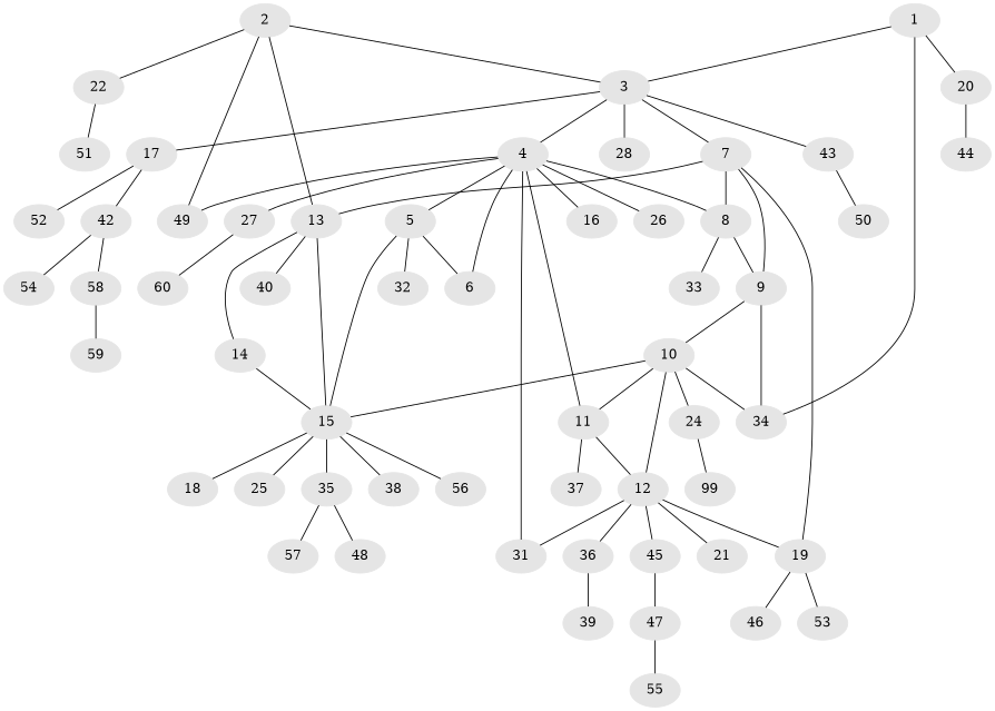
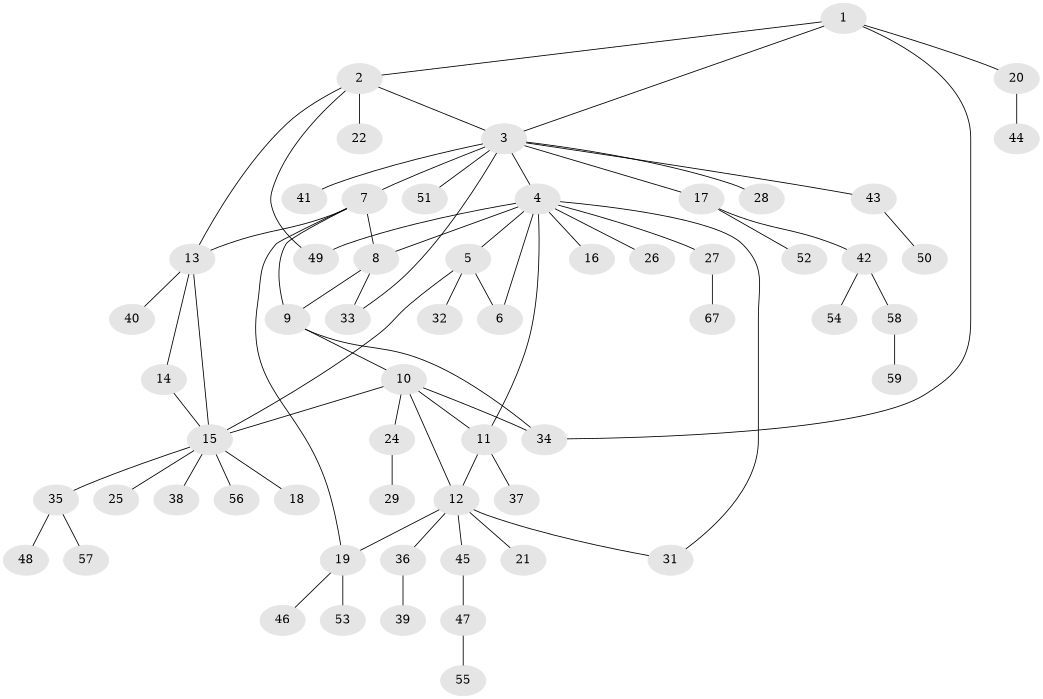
  graph {
    node [color=gray90 style=filled]
    1
    2
    3
    20
    34
    13
    22
    49
    4
    7
    17
    28
    33
+   41
    43
    51
    12
    31
    19
    21
    36
    45
    44
    15
    14
    40
    5
    6
    8
    11
    16
    26
    27
    9
    42
    52
    50
    32
    37
-   60
+   60 [label=67]
    18
    25
    35
    38
    56
    10
    46
    53
    24
-   29 [label=99]
+   29
    39
    47
    48
    57
    54
    58
    59
    55
+   1 -- 2
    1 -- 3
    1 -- 20
    1 -- 34
    2 -- 3
    2 -- 13
    2 -- 22
    2 -- 49
    3 -- 4
    3 -- 7
    3 -- 17
    3 -- 28
+   3 -- 33
+   3 -- 41
    3 -- 43
-   22 -- 51
+   3 -- 51
    20 -- 44
    13 -- 15
    13 -- 14
    13 -- 40
    4 -- 49
    4 -- 31
    4 -- 5
    4 -- 6
    4 -- 8
    4 -- 11
    4 -- 16
    4 -- 26
    4 -- 27
    7 -- 13
    7 -- 19
    7 -- 8
    7 -- 9
    17 -- 42
    17 -- 52
    43 -- 50
    12 -- 31
    12 -- 19
    12 -- 21
    12 -- 36
    12 -- 45
    19 -- 46
    19 -- 53
    36 -- 39
    45 -- 47
    15 -- 18
    15 -- 25
    15 -- 35
    15 -- 38
    15 -- 56
    14 -- 15
    5 -- 15
    5 -- 6
    5 -- 32
    8 -- 33
    8 -- 9
    11 -- 12
    11 -- 37
    27 -- 60
    9 -- 34
    9 -- 10
    42 -- 54
    42 -- 58
    35 -- 48
    35 -- 57
    10 -- 34
    10 -- 12
    10 -- 15
    10 -- 11
    10 -- 24
    24 -- 29
    47 -- 55
    58 -- 59
  }
